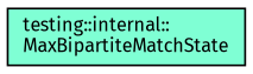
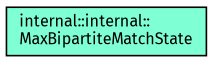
  digraph {
    rankdir=LR
    fontname="Fira Sans"
-   n1 [color=black fillcolor=aquamarine fontname="Fira Sans" fontsize=10 height=0.2 label="testing::internal::\lMaxBipartiteMatchState" shape=record style=filled width=0.4]
+   n1 [color=black fillcolor=aquamarine fontname="Fira Sans" fontsize=10 height=0.2 label="internal::internal::\lMaxBipartiteMatchState" shape=record style=filled width=0.4]
  }
